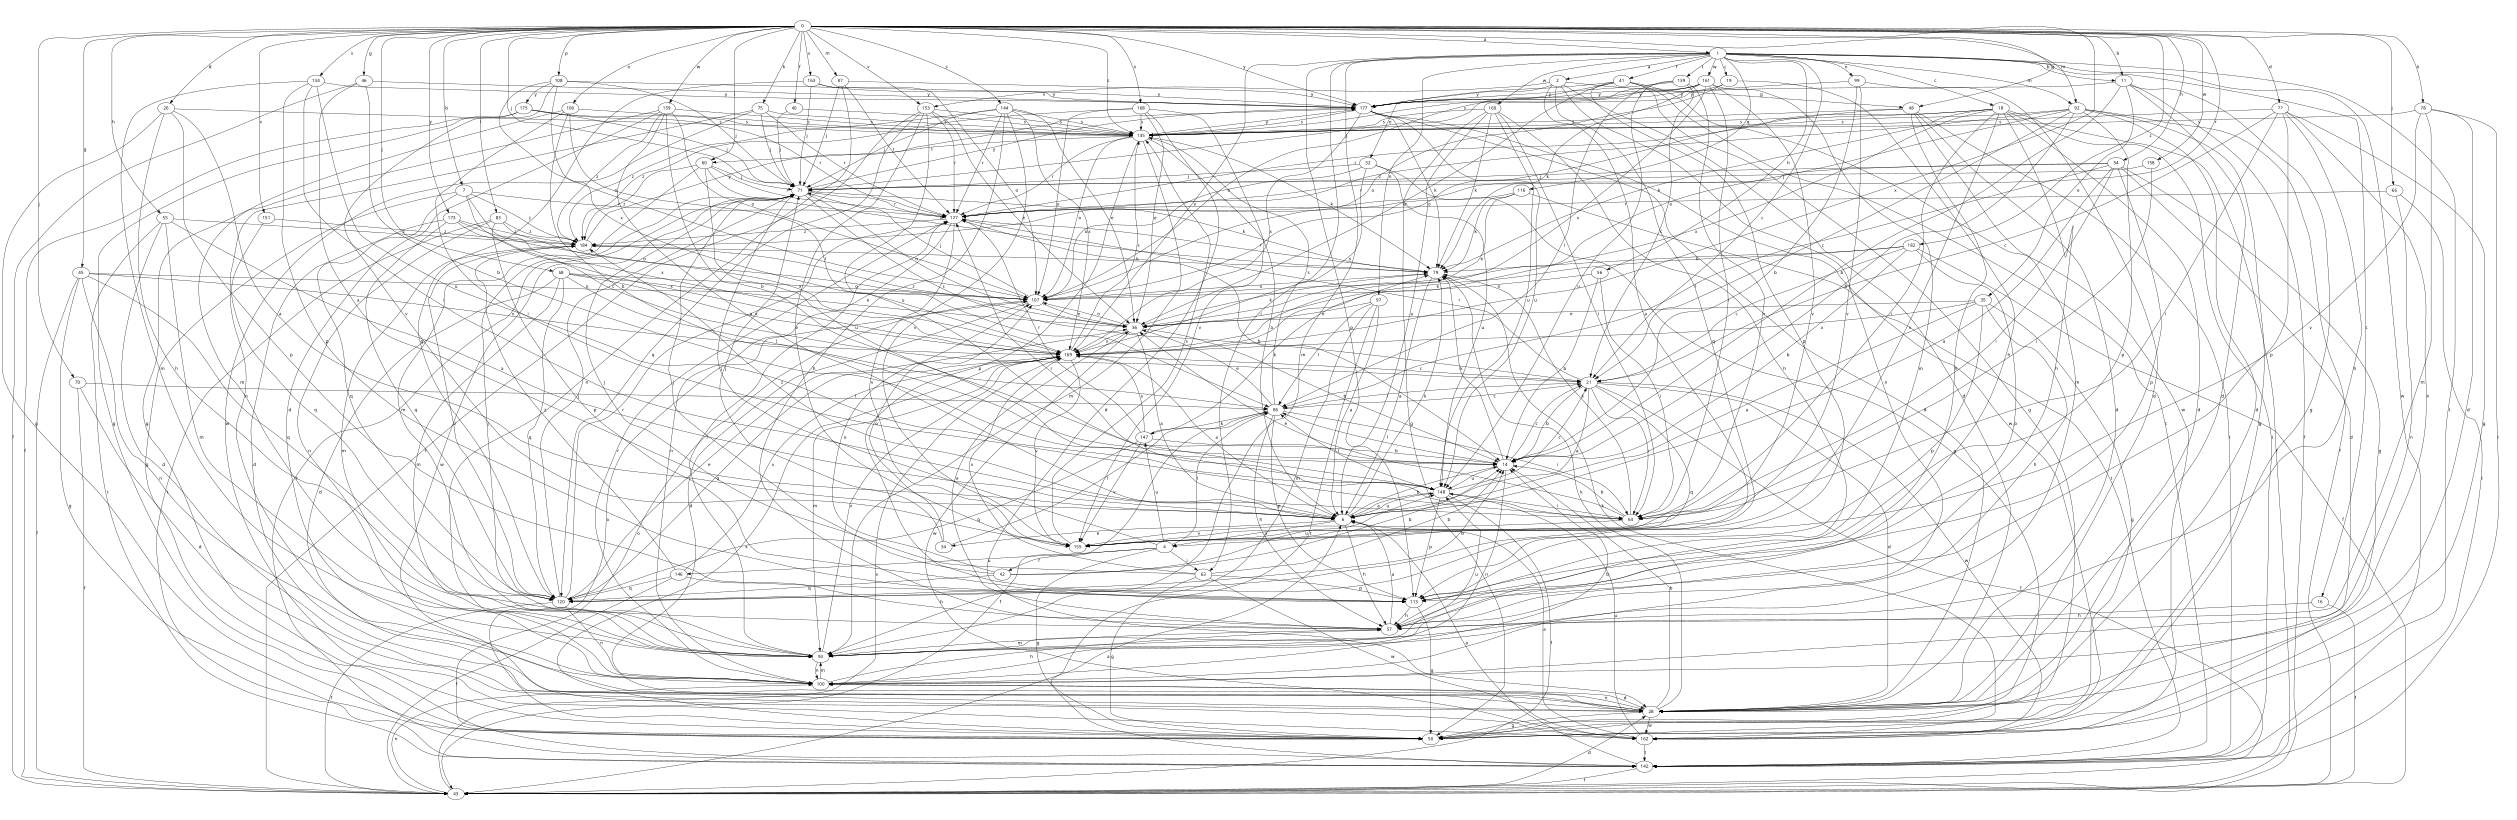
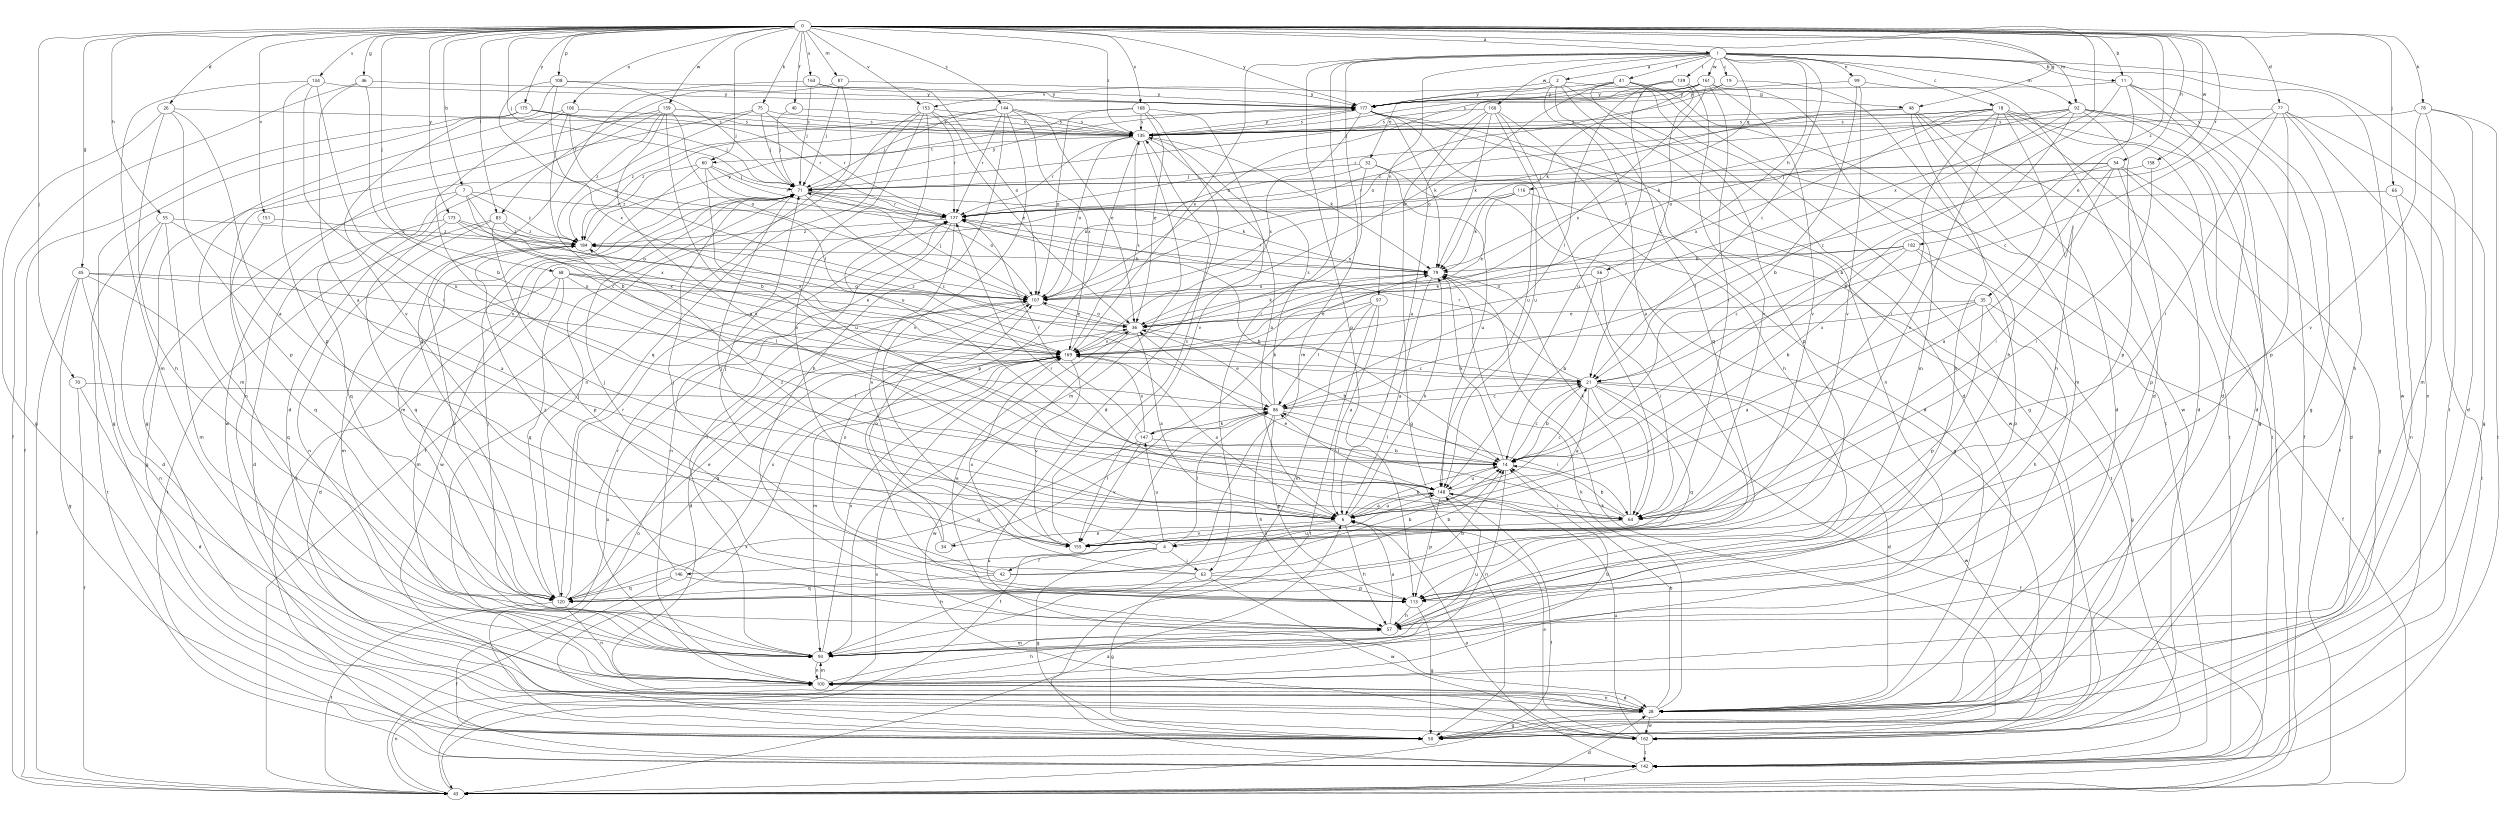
  strict digraph {
    fontname="Noto Sans"
    node [fontname="Noto Sans"]
    edge [fontname="Noto Sans"]
    0
    1
    7
    11
    22
    26
    40
    45
    46
    48
    54
    55
    60
    66
    68
    70
    71
    75
    78
    83
    87
    92
    106
    108
    127
    134
    135
    144
    151
    153
    158
    159
    163
    168
    169
    173
    175
    177
    182
    2
-   16
    n42 [label=18]
    19
    21
    41
    56
    63
    93
    97
    99
    113
    116
    139
    142
    160
    161
    162
    120
    50
    184
    28
    14
    35
    43
    100
    57
    64
    6
    107
    86
    79
    148
    36
    155
    4
    32
    42
    146
    147
    34
    0 -> 1 [label=a]
    0 -> 7 [label=b]
    0 -> 11 [label=b]
    0 -> 22 [label=d]
    0 -> 26 [label=d]
    0 -> 40 [label=f]
    0 -> 45 [label=g]
    0 -> 46 [label=g]
    0 -> 48 [label=g]
    0 -> 54 [label=h]
    0 -> 55 [label=h]
    0 -> 60 [label=i]
    0 -> 66 [label=j]
    0 -> 68 [label=j]
    0 -> 70 [label=j]
    0 -> 71 [label=j]
    0 -> 75 [label=k]
    0 -> 78 [label=k]
    0 -> 83 [label=l]
    0 -> 87 [label=m]
    0 -> 92 [label=m]
    0 -> 106 [label=o]
    0 -> 108 [label=p]
    0 -> 127 [label=r]
    0 -> 134 [label=s]
    0 -> 135 [label=s]
    0 -> 144 [label=s]
    0 -> 151 [label=v]
    0 -> 153 [label=v]
    0 -> 158 [label=w]
    0 -> 159 [label=w]
    0 -> 163 [label=x]
    0 -> 168 [label=x]
    0 -> 169 [label=x]
    0 -> 173 [label=y]
-   108 -> 175 [label=y]
+   0 -> 175 [label=y]
    0 -> 177 [label=y]
    0 -> 182 [label=z]
    1 -> 11 [label=b]
    1 -> 92 [label=m]
    1 -> 169 [label=x]
    1 -> 2 [label=a]
-   1 -> 16 [label=c]
    1 -> n42 [label=c]
    1 -> 19 [label=c]
    1 -> 21 [label=c]
    1 -> 41 [label=f]
    1 -> 56 [label=h]
    1 -> 63 [label=i]
    1 -> 93 [label=m]
    1 -> 97 [label=n]
    1 -> 99 [label=n]
    1 -> 113 [label=p]
    1 -> 116 [label=q]
    1 -> 139 [label=t]
    1 -> 142 [label=t]
    1 -> 160 [label=w]
    1 -> 161 [label=w]
    1 -> 162 [label=w]
    7 -> 127 [label=r]
    7 -> 169 [label=x]
    7 -> 21 [label=c]
    7 -> 120 [label=q]
    7 -> 50 [label=g]
    7 -> 184 [label=z]
    11 -> 177 [label=y]
    11 -> 50 [label=g]
    11 -> 28 [label=d]
    11 -> 14 [label=b]
    11 -> 35 [label=e]
    11 -> 43 [label=f]
    22 -> 135 [label=s]
    22 -> 21 [label=c]
    22 -> 113 [label=p]
    22 -> 50 [label=g]
    22 -> 100 [label=n]
    22 -> 57 [label=h]
    22 -> 64 [label=i]
    26 -> 135 [label=s]
    26 -> 113 [label=p]
    26 -> 50 [label=g]
    26 -> 57 [label=h]
    26 -> 6 [label=a]
    40 -> 71 [label=j]
    40 -> 135 [label=s]
    45 -> 169 [label=x]
    45 -> 120 [label=q]
    45 -> 50 [label=g]
    45 -> 43 [label=f]
    45 -> 100 [label=n]
    45 -> 107 [label=o]
    46 -> 177 [label=y]
    46 -> 14 [label=b]
    46 -> 43 [label=f]
    46 -> 6 [label=a]
    48 -> 135 [label=s]
    48 -> 93 [label=m]
    48 -> 142 [label=t]
    48 -> 28 [label=d]
    48 -> 57 [label=h]
    48 -> 107 [label=o]
    54 -> 71 [label=j]
    54 -> 127 [label=r]
    54 -> 113 [label=p]
    54 -> 50 [label=g]
    54 -> 28 [label=d]
    54 -> 64 [label=i]
    54 -> 6 [label=a]
    54 -> 86 [label=l]
    55 -> 93 [label=m]
    55 -> 142 [label=t]
    55 -> 184 [label=z]
    55 -> 28 [label=d]
    55 -> 6 [label=a]
    60 -> 71 [label=j]
    60 -> 127 [label=r]
    60 -> 93 [label=m]
    60 -> 184 [label=z]
    60 -> 79 [label=k]
    60 -> 148 [label=u]
    66 -> 127 [label=r]
    66 -> 142 [label=t]
    66 -> 100 [label=n]
    68 -> 169 [label=x]
    68 -> 93 [label=m]
    68 -> 120 [label=q]
    68 -> 28 [label=d]
    68 -> 107 [label=o]
    68 -> 86 [label=l]
    68 -> 36 [label=e]
    70 -> 28 [label=d]
    70 -> 43 [label=f]
    70 -> 86 [label=l]
    71 -> 127 [label=r]
    71 -> 177 [label=y]
    71 -> 21 [label=c]
    71 -> 142 [label=t]
    71 -> 162 [label=w]
-   71 -> 36 [label=o]
+   71 -> 107 [label=o]
    71 -> 79 [label=k]
    75 -> 71 [label=j]
    75 -> 127 [label=r]
    75 -> 135 [label=s]
    75 -> 162 [label=w]
    75 -> 100 [label=n]
    78 -> 135 [label=s]
    78 -> 93 [label=m]
    78 -> 142 [label=t]
    78 -> 28 [label=d]
    78 -> 155 [label=v]
    83 -> 169 [label=x]
    83 -> 113 [label=p]
    83 -> 142 [label=t]
    83 -> 184 [label=z]
    83 -> 100 [label=n]
    87 -> 71 [label=j]
-   87 -> 127 [label=r]
+   87 -> 83 [label=r]
    87 -> 177 [label=y]
    87 -> 100 [label=n]
    92 -> 135 [label=s]
    92 -> 21 [label=c]
    92 -> 113 [label=p]
    92 -> 50 [label=g]
    92 -> 184 [label=z]
    92 -> 28 [label=d]
    92 -> 14 [label=b]
    92 -> 43 [label=f]
    92 -> 107 [label=o]
    106 -> 135 [label=s]
    106 -> 93 [label=m]
    106 -> 14 [label=b]
    106 -> 64 [label=i]
    106 -> 86 [label=l]
    108 -> 71 [label=j]
    108 -> 169 [label=x]
    108 -> 177 [label=y]
    108 -> 107 [label=o]
    108 -> 155 [label=v]
    127 -> 184 [label=z]
    127 -> 14 [label=b]
    127 -> 100 [label=n]
    127 -> 155 [label=v]
    134 -> 177 [label=y]
    134 -> 93 [label=m]
    134 -> 113 [label=p]
    134 -> 64 [label=i]
    134 -> 148 [label=u]
    135 -> 60 [label=t]
    135 -> 127 [label=r]
    135 -> 177 [label=y]
    135 -> 93 [label=m]
    135 -> 113 [label=p]
    135 -> 6 [label=a]
    135 -> 107 [label=o]
    135 -> 79 [label=k]
    144 -> 71 [label=j]
    144 -> 127 [label=r]
    144 -> 135 [label=s]
    144 -> 169 [label=x]
    144 -> 184 [label=z]
    144 -> 57 [label=h]
    144 -> 36 [label=e]
    144 -> 155 [label=v]
    151 -> 120 [label=q]
    151 -> 184 [label=z]
    153 -> 127 [label=r]
    153 -> 135 [label=s]
    153 -> 120 [label=q]
    153 -> 43 [label=f]
    153 -> 148 [label=u]
    153 -> 36 [label=e]
    153 -> 155 [label=v]
    158 -> 71 [label=j]
    158 -> 64 [label=i]
    159 -> 135 [label=s]
    159 -> 50 [label=g]
    159 -> 184 [label=z]
    159 -> 28 [label=d]
    159 -> 14 [label=b]
    159 -> 6 [label=a]
    159 -> 107 [label=o]
    163 -> 71 [label=j]
    163 -> 177 [label=y]
    163 -> 120 [label=q]
    163 -> 107 [label=o]
    168 -> 135 [label=s]
    168 -> 184 [label=z]
    168 -> 28 [label=d]
    168 -> 107 [label=o]
    168 -> 36 [label=e]
    168 -> 155 [label=v]
    169 -> 135 [label=s]
    169 -> 21 [label=c]
    169 -> 93 [label=m]
    169 -> 120 [label=q]
    169 -> 6 [label=a]
    169 -> 155 [label=v]
    173 -> 169 [label=x]
    173 -> 120 [label=q]
    173 -> 184 [label=z]
    173 -> 28 [label=d]
    173 -> 107 [label=o]
    175 -> 71 [label=j]
    175 -> 127 [label=r]
    175 -> 135 [label=s]
    175 -> 50 [label=g]
    175 -> 43 [label=f]
    177 -> 135 [label=s]
    177 -> 169 [label=x]
    177 -> 162 [label=w]
    177 -> 28 [label=d]
    177 -> 79 [label=k]
    177 -> 148 [label=u]
    182 -> 21 [label=c]
    182 -> 113 [label=p]
    182 -> 14 [label=b]
    182 -> 43 [label=f]
    182 -> 79 [label=k]
    182 -> 36 [label=e]
    2 -> 48 [label=g]
    2 -> 153 [label=v]
    2 -> 120 [label=q]
    2 -> 28 [label=d]
    2 -> 100 [label=n]
    2 -> 4 [label=a]
    2 -> 32 [label=e]
-   16 -> 43 [label=f]
-   16 -> 57 [label=h]
    n42 -> 127 [label=r]
    n42 -> 135 [label=s]
    n42 -> 169 [label=x]
    n42 -> 142 [label=t]
    n42 -> 28 [label=d]
    n42 -> 43 [label=f]
    n42 -> 57 [label=h]
    n42 -> 64 [label=i]
    n42 -> 79 [label=k]
    n42 -> 155 [label=v]
    19 -> 177 [label=y]
    19 -> 57 [label=h]
    19 -> 107 [label=o]
    21 -> 127 [label=r]
    21 -> 162 [label=w]
    21 -> 120 [label=q]
    21 -> 28 [label=d]
    21 -> 14 [label=b]
    21 -> 43 [label=f]
    21 -> 64 [label=i]
    21 -> 6 [label=a]
    21 -> 86 [label=l]
    41 -> 177 [label=y]
    41 -> 113 [label=p]
    41 -> 142 [label=t]
    41 -> 162 [label=w]
    41 -> 50 [label=g]
    41 -> 107 [label=o]
    41 -> 36 [label=e]
    56 -> 14 [label=b]
    56 -> 64 [label=i]
    56 -> 107 [label=o]
    63 -> 71 [label=j]
    63 -> 169 [label=x]
    63 -> 113 [label=p]
    63 -> 162 [label=w]
    63 -> 50 [label=g]
    63 -> 14 [label=b]
    93 -> 71 [label=j]
    93 -> 127 [label=r]
    93 -> 169 [label=x]
    93 -> 100 [label=n]
    93 -> 148 [label=u]
    97 -> 93 [label=m]
    97 -> 142 [label=t]
    97 -> 6 [label=a]
    97 -> 86 [label=l]
    97 -> 36 [label=e]
    99 -> 177 [label=y]
    99 -> 28 [label=d]
    99 -> 14 [label=b]
    99 -> 155 [label=v]
    113 -> 50 [label=g]
    113 -> 57 [label=h]
    116 -> 127 [label=r]
    116 -> 142 [label=t]
    116 -> 79 [label=k]
    116 -> 36 [label=e]
    139 -> 177 [label=y]
    139 -> 21 [label=c]
    139 -> 86 [label=l]
    139 -> 148 [label=u]
    139 -> 155 [label=v]
    142 -> 43 [label=f]
    142 -> 6 [label=a]
    142 -> 107 [label=o]
    160 -> 135 [label=s]
    160 -> 50 [label=g]
    160 -> 57 [label=h]
    160 -> 64 [label=i]
    160 -> 6 [label=a]
    160 -> 79 [label=k]
    160 -> 148 [label=u]
    161 -> 71 [label=j]
    161 -> 135 [label=s]
    161 -> 169 [label=x]
    161 -> 177 [label=y]
    161 -> 93 [label=m]
    161 -> 64 [label=i]
    161 -> 79 [label=k]
    161 -> 155 [label=v]
    162 -> 142 [label=t]
    162 -> 6 [label=a]
    162 -> 79 [label=k]
    162 -> 148 [label=u]
    120 -> 71 [label=j]
    120 -> 127 [label=r]
    120 -> 184 [label=z]
    120 -> 14 [label=b]
    120 -> 43 [label=f]
    120 -> 100 [label=n]
    120 -> 36 [label=e]
    50 -> 169 [label=x]
    50 -> 107 [label=o]
    184 -> 177 [label=y]
    184 -> 93 [label=m]
    184 -> 79 [label=k]
    28 -> 162 [label=w]
    28 -> 50 [label=g]
    28 -> 14 [label=b]
    28 -> 100 [label=n]
    28 -> 79 [label=k]
    14 -> 21 [label=c]
    14 -> 100 [label=n]
    14 -> 86 [label=l]
    14 -> 79 [label=k]
    14 -> 148 [label=u]
    35 -> 169 [label=x]
    35 -> 113 [label=p]
    35 -> 50 [label=g]
    35 -> 57 [label=h]
    35 -> 6 [label=a]
    35 -> 36 [label=e]
    43 -> 169 [label=x]
    43 -> 28 [label=d]
    43 -> 100 [label=n]
    43 -> 6 [label=a]
    100 -> 127 [label=r]
    100 -> 93 [label=m]
    100 -> 28 [label=d]
    100 -> 14 [label=b]
    100 -> 57 [label=h]
    57 -> 93 [label=m]
    57 -> 6 [label=a]
    57 -> 36 [label=e]
    64 -> 127 [label=r]
    64 -> 14 [label=b]
    64 -> 79 [label=k]
    64 -> 36 [label=e]
    64 -> 155 [label=v]
    6 -> 184 [label=z]
    6 -> 14 [label=b]
    6 -> 57 [label=h]
    6 -> 79 [label=k]
    6 -> 148 [label=u]
    6 -> 4 [label=a]
    6 -> 34 [label=e]
    107 -> 71 [label=j]
    107 -> 28 [label=d]
    107 -> 36 [label=e]
    86 -> 135 [label=s]
    86 -> 21 [label=c]
    86 -> 113 [label=p]
    86 -> 43 [label=f]
    86 -> 57 [label=h]
    86 -> 64 [label=i]
    86 -> 36 [label=e]
    86 -> 147 [label=k]
    79 -> 127 [label=r]
    79 -> 6 [label=a]
    79 -> 107 [label=o]
    148 -> 21 [label=c]
    148 -> 113 [label=p]
    148 -> 43 [label=f]
    148 -> 64 [label=i]
    148 -> 6 [label=a]
    148 -> 86 [label=l]
    36 -> 169 [label=x]
    36 -> 162 [label=w]
    36 -> 184 [label=z]
    36 -> 14 [label=b]
    36 -> 6 [label=a]
    36 -> 107 [label=o]
    36 -> 79 [label=k]
    155 -> 135 [label=s]
    4 -> 71 [label=j]
    4 -> 63 [label=i]
    4 -> 50 [label=g]
    4 -> 86 [label=l]
    4 -> 42 [label=f]
    4 -> 146 [label=u]
    4 -> 147 [label=u]
    32 -> 71 [label=j]
    32 -> 169 [label=x]
    32 -> 50 [label=g]
    32 -> 107 [label=o]
    32 -> 148 [label=u]
    42 -> 71 [label=j]
    42 -> 120 [label=q]
    42 -> 14 [label=b]
    42 -> 107 [label=o]
    42 -> 148 [label=u]
    146 -> 169 [label=x]
    146 -> 120 [label=q]
    146 -> 184 [label=z]
    146 -> 43 [label=f]
    146 -> 57 [label=h]
    147 -> 127 [label=r]
    147 -> 169 [label=x]
    147 -> 120 [label=q]
    147 -> 14 [label=b]
    147 -> 79 [label=k]
    147 -> 155 [label=v]
    34 -> 71 [label=j]
    34 -> 107 [label=o]
    34 -> 86 [label=l]
  }
